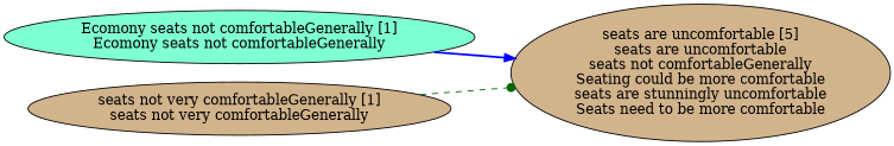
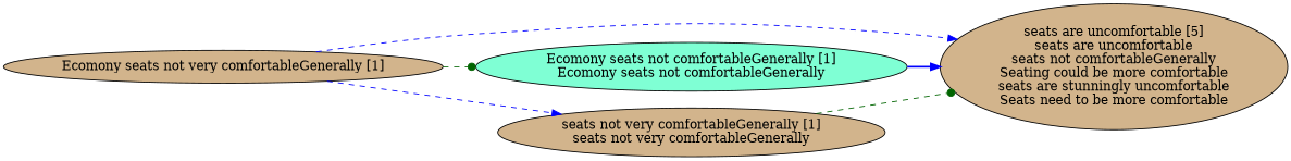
  digraph {
    rankdir=LR
    node [style=filled fillcolor=tan]
    edge [color=blue style=dashed arrowhead=normal]
+   "Ecomony seats not very comfortableGenerally [1]"
    "seats are uncomfortable [5]\nseats are uncomfortable\nseats not comfortableGenerally\nSeating could be more comfortable\nseats are stunningly uncomfortable\nSeats need to be more comfortable"
    "Ecomony seats not comfortableGenerally [1]\nEcomony seats not comfortableGenerally" [fillcolor=aquamarine]
    "seats not very comfortableGenerally [1]\nseats not very comfortableGenerally"
+   "Ecomony seats not very comfortableGenerally [1]" -> "seats are uncomfortable [5]\nseats are uncomfortable\nseats not comfortableGenerally\nSeating could be more comfortable\nseats are stunningly uncomfortable\nSeats need to be more comfortable"
+   "Ecomony seats not very comfortableGenerally [1]" -> "Ecomony seats not comfortableGenerally [1]\nEcomony seats not comfortableGenerally" [color=darkgreen arrowhead=dot]
+   "Ecomony seats not very comfortableGenerally [1]" -> "seats not very comfortableGenerally [1]\nseats not very comfortableGenerally"
    "Ecomony seats not comfortableGenerally [1]\nEcomony seats not comfortableGenerally" -> "seats are uncomfortable [5]\nseats are uncomfortable\nseats not comfortableGenerally\nSeating could be more comfortable\nseats are stunningly uncomfortable\nSeats need to be more comfortable" [style=bold]
    "seats not very comfortableGenerally [1]\nseats not very comfortableGenerally" -> "seats are uncomfortable [5]\nseats are uncomfortable\nseats not comfortableGenerally\nSeating could be more comfortable\nseats are stunningly uncomfortable\nSeats need to be more comfortable" [color=darkgreen arrowhead=dot]
  }
